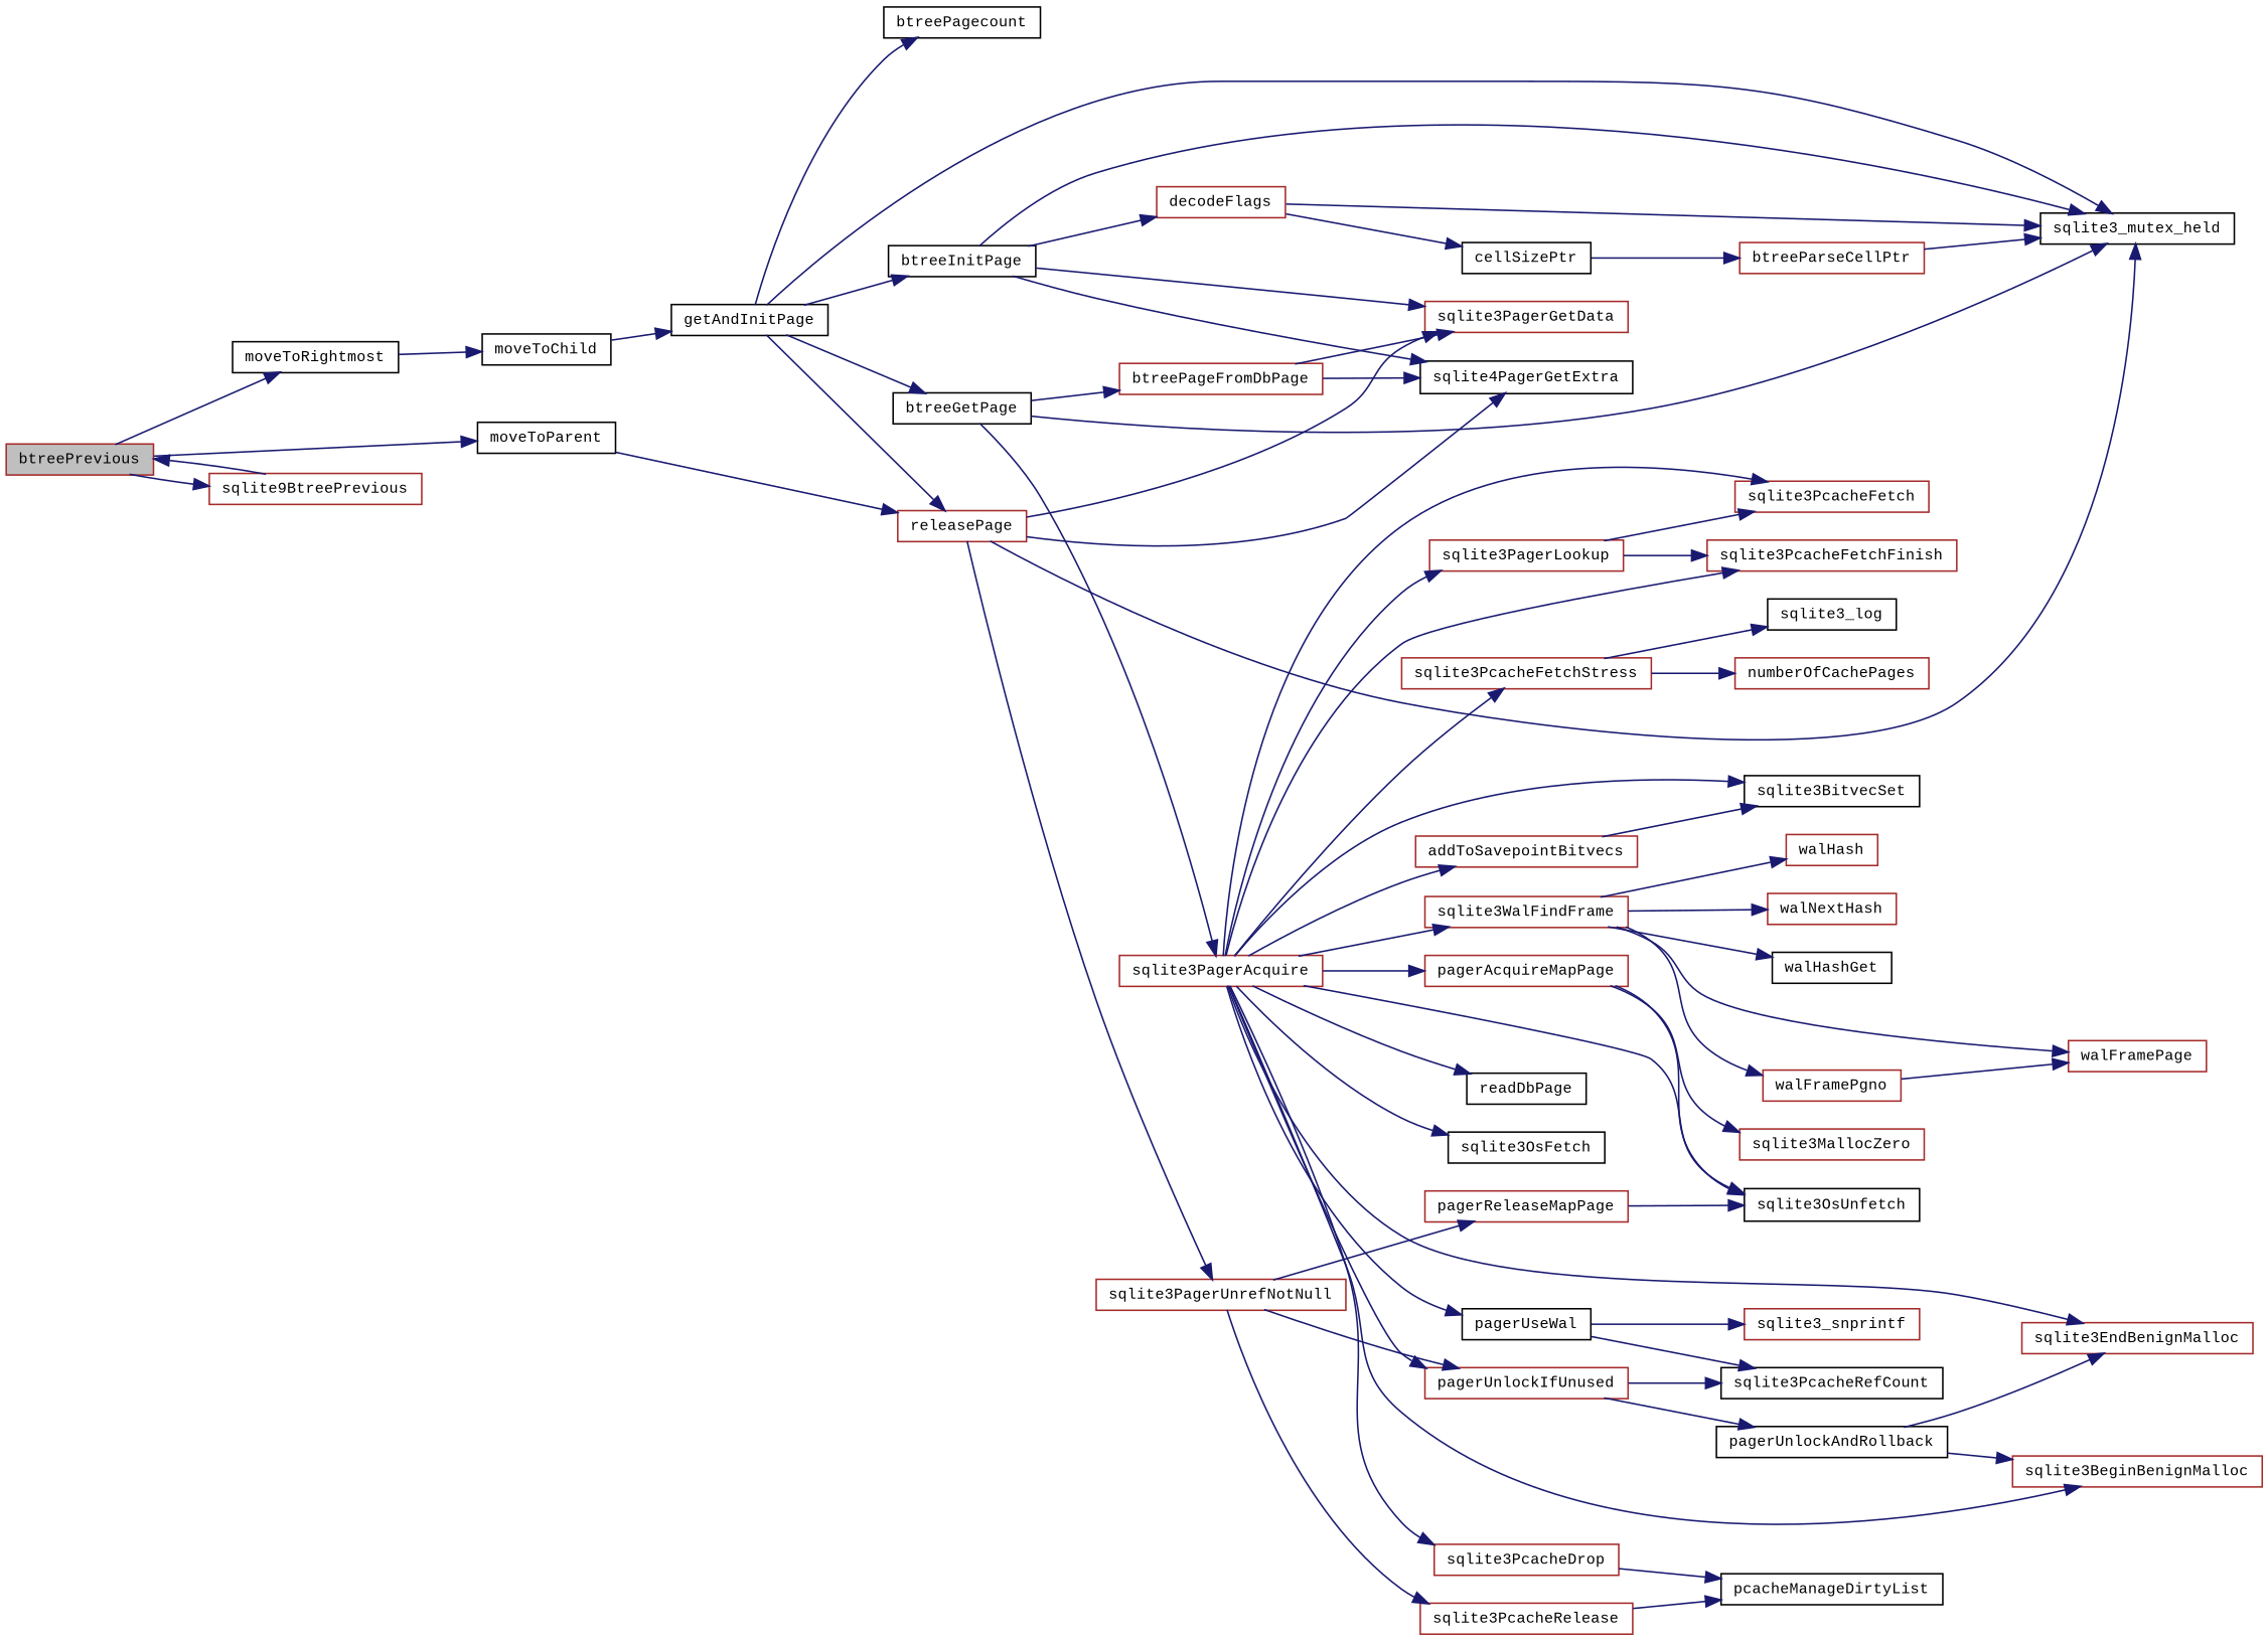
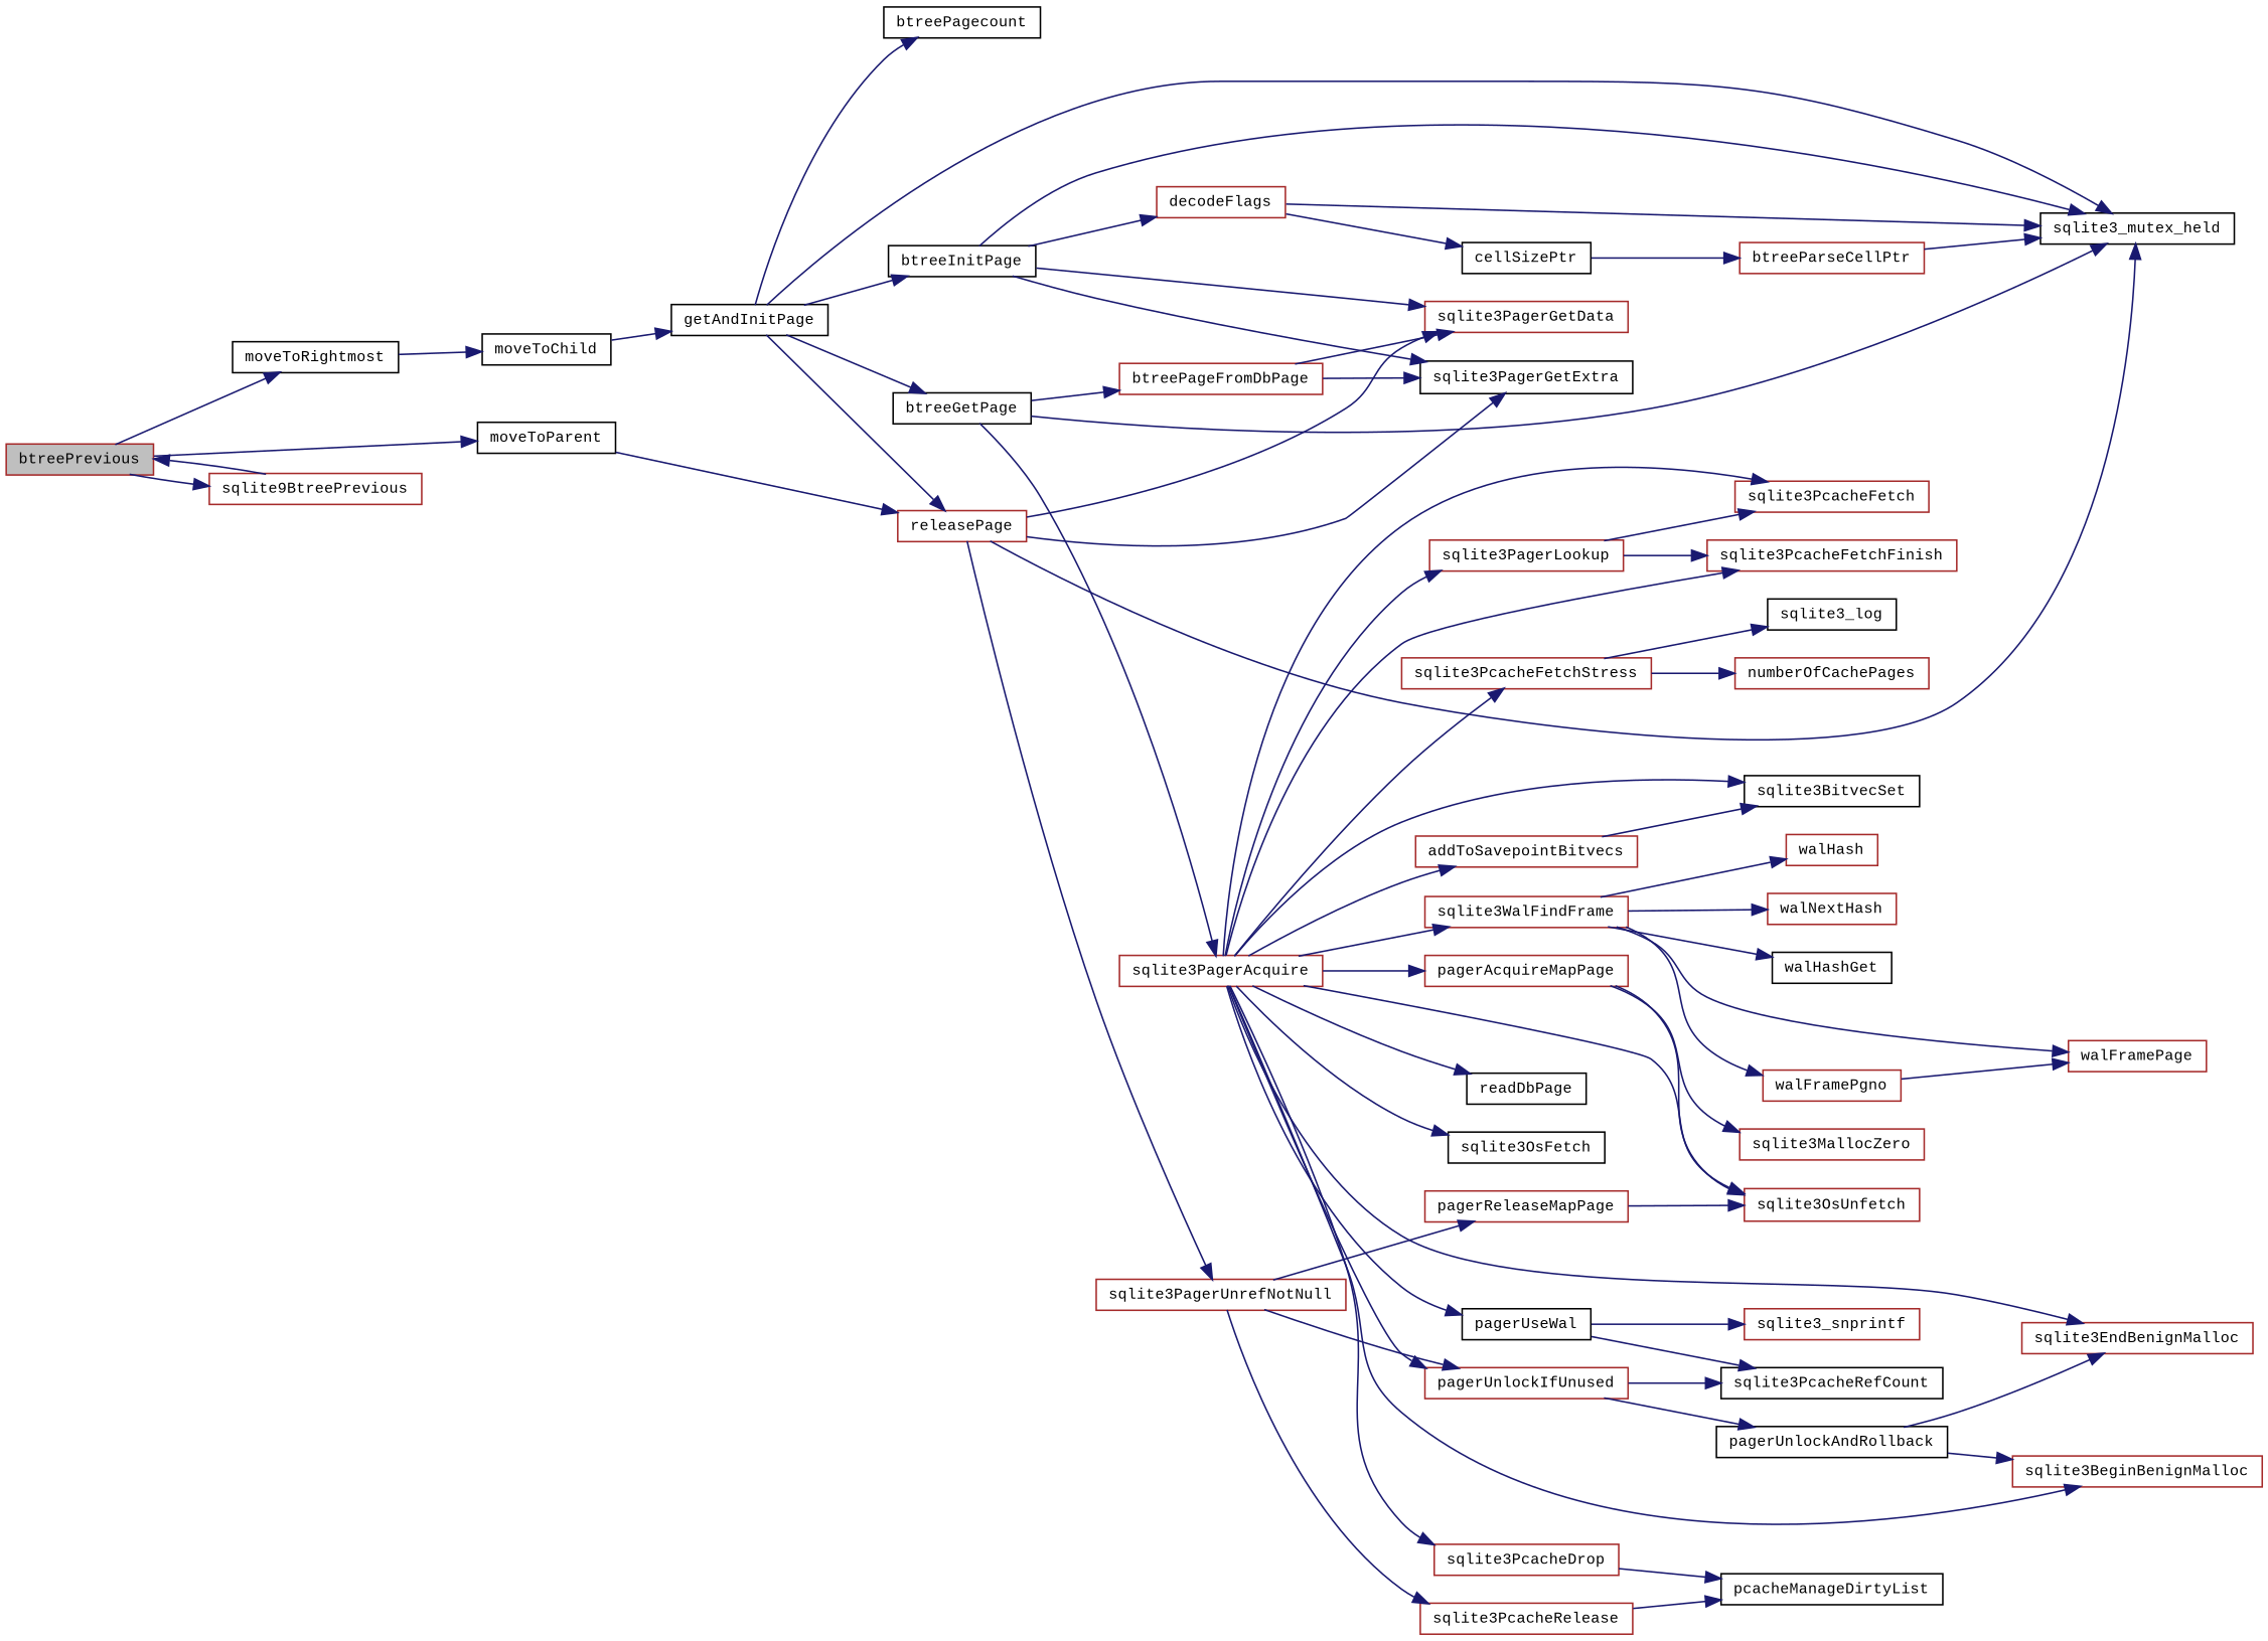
  digraph {
    fontname="Liberation Mono"
    rankdir=LR
    node [color=brown fillcolor=white fontname="Liberation Mono" fontsize=10 shape=record style=filled]
    edge [color=midnightblue fontname="Liberation Mono" fontsize=10 labelfontname=FreeSans labelfontsize=10 style=solid]
    n1 [fillcolor=grey75 fontcolor=black height=0.2 label=btreePrevious width=0.4]
    n2 [color=black height=0.2 label=moveToRightmost width=0.4]
    n3 [color=black height=0.2 label=moveToParent width=0.4]
    n4 [height=0.2 label=sqlite9BtreePrevious width=0.4]
    n5 [color=black height=0.2 label=moveToChild width=0.4]
    n6 [color=black height=0.2 label=getAndInitPage width=0.4]
    n7 [height=0.2 label=releasePage width=0.4]
    n8 [color=black height=0.2 label=sqlite3_mutex_held width=0.4]
    n9 [color=black height=0.2 label=btreePagecount width=0.4]
    n10 [color=black height=0.2 label=btreeGetPage width=0.4]
    n11 [color=black height=0.2 label=btreeInitPage width=0.4]
    n12 [height=0.2 label=sqlite3PagerAcquire width=0.4]
    n13 [height=0.2 label=btreePageFromDbPage width=0.4]
-   n14 [color=black height=0.2 label=sqlite4PagerGetExtra width=0.4]
+   n14 [color=black height=0.2 label=sqlite3PagerGetExtra width=0.4]
    n15 [height=0.2 label=sqlite3PagerGetData width=0.4]
    n16 [height=0.2 label=decodeFlags width=0.4]
    n17 [height=0.2 label=sqlite3PagerUnrefNotNull width=0.4]
    n18 [color=black height=0.2 label=pagerUseWal width=0.4]
    n19 [height=0.2 label=sqlite3WalFindFrame width=0.4]
    n20 [color=black height=0.2 label=sqlite3OsFetch width=0.4]
    n21 [height=0.2 label=sqlite3PagerLookup width=0.4]
    n22 [height=0.2 label=sqlite3PcacheFetch width=0.4]
    n23 [height=0.2 label=sqlite3PcacheFetchFinish width=0.4]
    n24 [height=0.2 label=pagerAcquireMapPage width=0.4]
-   n25 [color=black height=0.2 label=sqlite3OsUnfetch width=0.4]
+   n25 [height=0.2 label=sqlite3OsUnfetch width=0.4]
    n26 [height=0.2 label=sqlite3PcacheFetchStress width=0.4]
    n27 [height=0.2 label=sqlite3BeginBenignMalloc width=0.4]
    n28 [color=black height=0.2 label=sqlite3BitvecSet width=0.4]
    n29 [height=0.2 label=addToSavepointBitvecs width=0.4]
    n30 [height=0.2 label=sqlite3EndBenignMalloc width=0.4]
    n31 [color=black height=0.2 label=readDbPage width=0.4]
    n32 [height=0.2 label=sqlite3PcacheDrop width=0.4]
    n33 [height=0.2 label=pagerUnlockIfUnused width=0.4]
    n34 [color=black height=0.2 label=sqlite3PcacheRefCount width=0.4]
    n35 [height=0.2 label=sqlite3_snprintf width=0.4]
    n36 [height=0.2 label=walFramePage width=0.4]
    n37 [color=black height=0.2 label=walHashGet width=0.4]
    n38 [height=0.2 label=walHash width=0.4]
    n39 [height=0.2 label=walNextHash width=0.4]
    n40 [height=0.2 label=walFramePgno width=0.4]
    n41 [height=0.2 label=sqlite3MallocZero width=0.4]
    n42 [color=black height=0.2 label=sqlite3_log width=0.4]
    n43 [height=0.2 label=numberOfCachePages width=0.4]
    n44 [color=black height=0.2 label=pcacheManageDirtyList width=0.4]
    n45 [color=black height=0.2 label=pagerUnlockAndRollback width=0.4]
    n46 [color=black height=0.2 label=cellSizePtr width=0.4]
    n47 [height=0.2 label=btreeParseCellPtr width=0.4]
    n48 [height=0.2 label=pagerReleaseMapPage width=0.4]
    n49 [height=0.2 label=sqlite3PcacheRelease width=0.4]
    n1 -> n2
    n1 -> n3
    n1 -> n4
    n2 -> n5
    n3 -> n7
    n4 -> n1
    n5 -> n6
    n6 -> n7
    n6 -> n8
    n6 -> n9
    n6 -> n10
    n6 -> n11
    n7 -> n8
    n7 -> n14
    n7 -> n15
    n7 -> n17
    n10 -> n8
    n10 -> n12
    n10 -> n13
    n11 -> n8
    n11 -> n14
    n11 -> n15
    n11 -> n16
    n12 -> n18
    n12 -> n19
    n12 -> n20
    n12 -> n21
    n12 -> n22
    n12 -> n23
    n12 -> n24
    n12 -> n25
    n12 -> n26
    n12 -> n27
    n12 -> n28
    n12 -> n29
    n12 -> n30
    n12 -> n31
    n12 -> n32
    n12 -> n33
    n13 -> n14
    n13 -> n15
    n16 -> n8
    n16 -> n46
    n17 -> n33
    n17 -> n48
    n17 -> n49
    n18 -> n34
    n18 -> n35
    n19 -> n36
    n19 -> n37
    n19 -> n38
    n19 -> n39
    n19 -> n40
    n21 -> n22
    n21 -> n23
    n24 -> n25
    n24 -> n41
    n26 -> n42
    n26 -> n43
    n29 -> n28
    n32 -> n44
    n33 -> n34
    n33 -> n45
    n40 -> n36
    n45 -> n27
    n45 -> n30
    n46 -> n47
    n47 -> n8
    n48 -> n25
    n49 -> n44
  }
